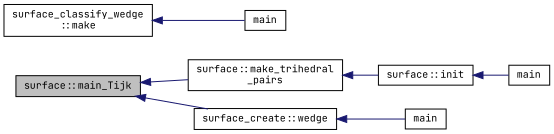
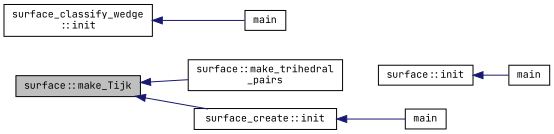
  digraph {
    fontname="JetBrains Mono"
    rankdir=LR
    node [color=black fillcolor=white fontname="JetBrains Mono" fontsize=10 shape=record style=filled]
    edge [color=midnightblue dir=back fontname="JetBrains Mono" fontsize=10 labelfontname=Helvetica labelfontsize=10 style=solid]
-   n1 [fillcolor=grey75 fontcolor=black height=0.2 label="surface::main_Tijk" width=0.4]
+   n1 [fillcolor=grey75 fontcolor=black height=0.2 label="surface::make_Tijk" width=0.4]
    n2 [height=0.2 label="surface::make_trihedral\l_pairs" width=0.4]
-   n3 [height=0.2 label="surface_create::wedge" width=0.4]
+   n3 [height=0.2 label="surface_create::init" width=0.4]
    n4 [height=0.2 label="surface::init" width=0.4]
    n5 [height=0.2 label=main width=0.4]
-   n6 [height=0.2 label="surface_classify_wedge\l::make" width=0.4]
+   n6 [height=0.2 label="surface_classify_wedge\l::init" width=0.4]
    n7 [height=0.2 label=main width=0.4]
    n8 [height=0.2 label=main width=0.4]
    n1 -> n2
    n1 -> n3
-   n2 -> n4
    n3 -> n8
    n4 -> n5
    n6 -> n7
  }
